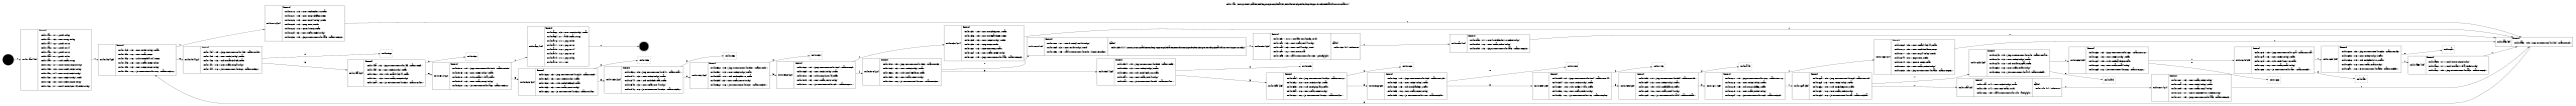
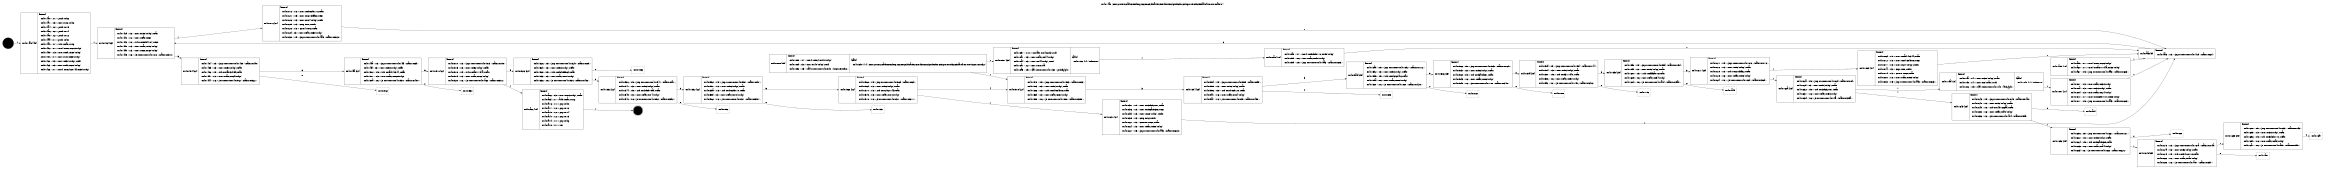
  digraph {
    label="0x4014a0 (/mnt/c/Users/mathe/Desktop/tcc/POCII/binaries/extr_linuxscriptsdtcdtc.c_is_power_of_2_Final-ollvm.out::main(0))"
    labelloc=t
    rankdir=LR
    node [shape=record]
    Entry [fillcolor=black height=0.3 shape=circle style=filled width=0.3]
    n2 [label="{\n     0x4014a0 [45]\l\n     | [instrs]\l\n     &nbsp;&nbsp;0x4014a0 \<+1\>: push %rbp\l\n     &nbsp;&nbsp;0x4014a1 \<+3\>: mov %rsp,%rbp\l\n     &nbsp;&nbsp;0x4014a4 \<+2\>: push %r15\l\n     &nbsp;&nbsp;0x4014a6 \<+2\>: push %r14\l\n     &nbsp;&nbsp;0x4014a8 \<+2\>: push %r12\l\n     &nbsp;&nbsp;0x4014aa \<+1\>: push %rbx\l\n     &nbsp;&nbsp;0x4014ab \<+7\>: sub $0xa0,%rsp\l\n     &nbsp;&nbsp;0x4014b2 \<+7\>: movl $0x0,-0x2c(%rbp)\l\n     &nbsp;&nbsp;0x4014b9 \<+3\>: mov %edi,-0x30(%rbp)\l\n     &nbsp;&nbsp;0x4014bc \<+4\>: mov %rsi,-0x38(%rbp)\l\n     &nbsp;&nbsp;0x4014c0 \<+3\>: mov -0x30(%rbp),%edi\l\n     &nbsp;&nbsp;0x4014c3 \<+3\>: mov %edi,-0x28(%rbp)\l\n     &nbsp;&nbsp;0x4014c6 \<+7\>: movl $0xc1b2014f,-0x58(%rbp)\l\n  }"]
    n3 [label="{\n     0x4014cd [23]\l\n     | [instrs]\l\n     &nbsp;&nbsp;0x4014cd \<+3\>: mov -0x58(%rbp),%eax\l\n     &nbsp;&nbsp;0x4014d0 \<+2\>: mov %eax,%ecx\l\n     &nbsp;&nbsp;0x4014d2 \<+6\>: sub $0x88bf4104,%ecx\l\n     &nbsp;&nbsp;0x4014d8 \<+3\>: mov %eax,-0x5c(%rbp)\l\n     &nbsp;&nbsp;0x4014db \<+3\>: mov %ecx,-0x60(%rbp)\l\n     &nbsp;&nbsp;0x4014de \<+6\>: je 000000000040181c \<main+0x37c\>\l\n  }"]
    n4 [label="{\n     0x40181c [27]\l\n     | [instrs]\l\n     &nbsp;&nbsp;0x40181c \<+5\>: mov $0xbecd9110,%eax\l\n     &nbsp;&nbsp;0x401821 \<+5\>: mov $0x21cbff52,%ecx\l\n     &nbsp;&nbsp;0x401826 \<+3\>: mov -0x24(%rbp),%edx\l\n     &nbsp;&nbsp;0x401829 \<+3\>: cmp $0x1,%edx\l\n     &nbsp;&nbsp;0x40182c \<+3\>: cmovl %ecx,%eax\l\n     &nbsp;&nbsp;0x40182f \<+3\>: mov %eax,-0x58(%rbp)\l\n     &nbsp;&nbsp;0x401832 \<+5\>: jmp 0000000000401aa3 \<main+0x603\>\l\n  }"]
    n5 [label="{\n     0x4014e4 [22]\l\n     | [instrs]\l\n     &nbsp;&nbsp;0x4014e4 \<+5\>: jmp 00000000004014e9 \<main+0x49\>\l\n     &nbsp;&nbsp;0x4014e9 \<+3\>: mov -0x5c(%rbp),%eax\l\n     &nbsp;&nbsp;0x4014ec \<+5\>: sub $0xab73d75f,%eax\l\n     &nbsp;&nbsp;0x4014f1 \<+3\>: mov %eax,-0x64(%rbp)\l\n     &nbsp;&nbsp;0x4014f4 \<+6\>: je 00000000004019c2 \<main+0x522\>\l\n  }"]
    n6 [label="{\n     0x401aa3 [5]\l\n     | [instrs]\l\n     &nbsp;&nbsp;0x401aa3 \<+5\>: jmp 00000000004014cd \<main+0x2d\>\l\n  }"]
    n7 [label="{\n     0x4019c2\l\n  }" style=dashed]
    n8 [label="{\n     0x4014fa [22]\l\n     | [instrs]\l\n     &nbsp;&nbsp;0x4014fa \<+5\>: jmp 00000000004014ff \<main+0x5f\>\l\n     &nbsp;&nbsp;0x4014ff \<+3\>: mov -0x5c(%rbp),%eax\l\n     &nbsp;&nbsp;0x401502 \<+5\>: sub $0xad740344,%eax\l\n     &nbsp;&nbsp;0x401507 \<+3\>: mov %eax,-0x68(%rbp)\l\n     &nbsp;&nbsp;0x40150a \<+6\>: je 0000000000401930 \<main+0x490\>\l\n  }"]
    n9 [label="{\n     0x401930\l\n  }" style=dashed]
    n10 [label="{\n     0x401510 [22]\l\n     | [instrs]\l\n     &nbsp;&nbsp;0x401510 \<+5\>: jmp 0000000000401515 \<main+0x75\>\l\n     &nbsp;&nbsp;0x401515 \<+3\>: mov -0x5c(%rbp),%eax\l\n     &nbsp;&nbsp;0x401518 \<+5\>: sub $0xae777d4a,%eax\l\n     &nbsp;&nbsp;0x40151d \<+3\>: mov %eax,-0x6c(%rbp)\l\n     &nbsp;&nbsp;0x401520 \<+6\>: je 0000000000401a6c \<main+0x5cc\>\l\n  }"]
    Exit [fillcolor=black height=0.3 peripheries=2 shape=circle style=filled width=0.3]
    n12 [label="{\n     0x401a6c [19]\l\n     | [instrs]\l\n     &nbsp;&nbsp;0x401a6c \<+3\>: mov -0x2c(%rbp),%eax\l\n     &nbsp;&nbsp;0x401a6f \<+7\>: add $0xa0,%rsp\l\n     &nbsp;&nbsp;0x401a76 \<+1\>: pop %rbx\l\n     &nbsp;&nbsp;0x401a77 \<+2\>: pop %r12\l\n     &nbsp;&nbsp;0x401a79 \<+2\>: pop %r14\l\n     &nbsp;&nbsp;0x401a7b \<+2\>: pop %r15\l\n     &nbsp;&nbsp;0x401a7d \<+1\>: pop %rbp\l\n     &nbsp;&nbsp;0x401a7e \<+1\>: ret\l\n  }"]
    n13 [label="{\n     0x401526 [22]\l\n     | [instrs]\l\n     &nbsp;&nbsp;0x401526 \<+5\>: jmp 000000000040152b \<main+0x8b\>\l\n     &nbsp;&nbsp;0x40152b \<+3\>: mov -0x5c(%rbp),%eax\l\n     &nbsp;&nbsp;0x40152e \<+5\>: sub $0xb2b995cd,%eax\l\n     &nbsp;&nbsp;0x401533 \<+3\>: mov %eax,-0x70(%rbp)\l\n     &nbsp;&nbsp;0x401536 \<+6\>: je 000000000040193c \<main+0x49c\>\l\n  }"]
    n14 [label="{\n     0x4016a7\l\n  }" style=dashed]
    n15 [label="{\n     0x40193c\l\n  }" style=dashed]
    n16 [label="{\n     0x40153c [22]\l\n     | [instrs]\l\n     &nbsp;&nbsp;0x40153c \<+5\>: jmp 0000000000401541 \<main+0xa1\>\l\n     &nbsp;&nbsp;0x401541 \<+3\>: mov -0x5c(%rbp),%eax\l\n     &nbsp;&nbsp;0x401544 \<+5\>: sub $0xbdeb78ab,%eax\l\n     &nbsp;&nbsp;0x401549 \<+3\>: mov %eax,-0x74(%rbp)\l\n     &nbsp;&nbsp;0x40154c \<+6\>: je 0000000000401852 \<main+0x3b2\>\l\n  }"]
    n17 [label="{\n     0x401a59 [19]\l\n     | [instrs]\l\n     &nbsp;&nbsp;0x401a59 \<+7\>: movl $0x0,-0x2c(%rbp)\l\n     &nbsp;&nbsp;0x401a60 \<+7\>: movl $0xae777d4a,-0x58(%rbp)\l\n     &nbsp;&nbsp;0x401a67 \<+5\>: jmp 0000000000401aa3 \<main+0x603\>\l\n  }"]
    n18 [label="{\n     0x401852\l\n  }" style=dashed]
    n19 [label="{\n     0x401552 [22]\l\n     | [instrs]\l\n     &nbsp;&nbsp;0x401552 \<+5\>: jmp 0000000000401557 \<main+0xb7\>\l\n     &nbsp;&nbsp;0x401557 \<+3\>: mov -0x5c(%rbp),%eax\l\n     &nbsp;&nbsp;0x40155a \<+5\>: sub $0xbecd9110,%eax\l\n     &nbsp;&nbsp;0x40155f \<+3\>: mov %eax,-0x78(%rbp)\l\n     &nbsp;&nbsp;0x401562 \<+6\>: je 0000000000401837 \<main+0x397\>\l\n  }"]
    n20 [label="{\n     0x40168e [25]\l\n     | [instrs]\l\n     &nbsp;&nbsp;0x40168e \<+5\>: jmp 0000000000401693 \<main+0x1f3\>\l\n     &nbsp;&nbsp;0x401693 \<+3\>: mov -0x5c(%rbp),%eax\l\n     &nbsp;&nbsp;0x401696 \<+5\>: sub $0x5d8d0710,%eax\l\n     &nbsp;&nbsp;0x40169b \<+6\>: mov %eax,-0xac(%rbp)\l\n     &nbsp;&nbsp;0x4016a1 \<+6\>: je 0000000000401a59 \<main+0x5b9\>\l\n  }"]
    n21 [label="{\n     0x401837\l\n  }" style=dashed]
    n22 [label="{\n     0x401568 [22]\l\n     | [instrs]\l\n     &nbsp;&nbsp;0x401568 \<+5\>: jmp 000000000040156d \<main+0xcd\>\l\n     &nbsp;&nbsp;0x40156d \<+3\>: mov -0x5c(%rbp),%eax\l\n     &nbsp;&nbsp;0x401570 \<+5\>: sub $0xc1b2014f,%eax\l\n     &nbsp;&nbsp;0x401575 \<+3\>: mov %eax,-0x7c(%rbp)\l\n     &nbsp;&nbsp;0x401578 \<+6\>: je 00000000004016b1 \<main+0x211\>\l\n  }"]
    n23 [label="{\n     0x401a97\l\n  }" style=dashed]
    n24 [label="{\n     0x4016b1 [27]\l\n     | [instrs]\l\n     &nbsp;&nbsp;0x4016b1 \<+5\>: mov $0x3dc520e1,%eax\l\n     &nbsp;&nbsp;0x4016b6 \<+5\>: mov $0x56a15c3e,%ecx\l\n     &nbsp;&nbsp;0x4016bb \<+3\>: mov -0x28(%rbp),%edx\l\n     &nbsp;&nbsp;0x4016be \<+3\>: cmp $0x2,%edx\l\n     &nbsp;&nbsp;0x4016c1 \<+3\>: cmovne %ecx,%eax\l\n     &nbsp;&nbsp;0x4016c4 \<+3\>: mov %eax,-0x58(%rbp)\l\n     &nbsp;&nbsp;0x4016c7 \<+5\>: jmp 0000000000401aa3 \<main+0x603\>\l\n  }"]
    n25 [label="{\n     0x40157e [22]\l\n     | [instrs]\l\n     &nbsp;&nbsp;0x40157e \<+5\>: jmp 0000000000401583 \<main+0xe3\>\l\n     &nbsp;&nbsp;0x401583 \<+3\>: mov -0x5c(%rbp),%eax\l\n     &nbsp;&nbsp;0x401586 \<+5\>: sub $0xd15e4508,%eax\l\n     &nbsp;&nbsp;0x40158b \<+3\>: mov %eax,-0x80(%rbp)\l\n     &nbsp;&nbsp;0x40158e \<+6\>: je 0000000000401888 \<main+0x3e8\>\l\n  }"]
    n26 [label="{\n     0x401675 [25]\l\n     | [instrs]\l\n     &nbsp;&nbsp;0x401675 \<+5\>: jmp 000000000040167a \<main+0x1da\>\l\n     &nbsp;&nbsp;0x40167a \<+3\>: mov -0x5c(%rbp),%eax\l\n     &nbsp;&nbsp;0x40167d \<+5\>: sub $0x57b0211e,%eax\l\n     &nbsp;&nbsp;0x401682 \<+6\>: mov %eax,-0xa8(%rbp)\l\n     &nbsp;&nbsp;0x401688 \<+6\>: je 0000000000401a97 \<main+0x5f7\>\l\n  }"]
    n27 [label="{\n     0x401888 [15]\l\n     | [instrs]\l\n     &nbsp;&nbsp;0x401888 \<+7\>: movl $0x64,-0x40(%rbp)\l\n     &nbsp;&nbsp;0x40188f \<+3\>: mov -0x40(%rbp),%edi\l\n     &nbsp;&nbsp;0x401892 \<+5\>: call 00000000004013d0 \<is_power_of_2\>\l\n     | [calls]\l\n     &nbsp;&nbsp;0x4013d0 \{1\} (/mnt/c/Users/mathe/Desktop/tcc/POCII/binaries/extr_linuxscriptsdtcdtc.c_is_power_of_2_Final-ollvm.out::is_power_of_2)\l\n  }"]
    n28 [label="{\n     0x401594 [25]\l\n     | [instrs]\l\n     &nbsp;&nbsp;0x401594 \<+5\>: jmp 0000000000401599 \<main+0xf9\>\l\n     &nbsp;&nbsp;0x401599 \<+3\>: mov -0x5c(%rbp),%eax\l\n     &nbsp;&nbsp;0x40159c \<+5\>: sub $0xd7ecb720,%eax\l\n     &nbsp;&nbsp;0x4015a1 \<+6\>: mov %eax,-0x84(%rbp)\l\n     &nbsp;&nbsp;0x4015a7 \<+6\>: je 00000000004018f8 \<main+0x458\>\l\n  }"]
    n29 [label="{\n     0x4016cc\l\n  }" style=dashed]
    n30 [label="{\n     0x401897 [23]\l\n     | [instrs]\l\n     &nbsp;&nbsp;0x401897 \<+10\>: movabs $0x4020f2,%rdi\l\n     &nbsp;&nbsp;0x4018a1 \<+3\>: mov %eax,-0x44(%rbp)\l\n     &nbsp;&nbsp;0x4018a4 \<+3\>: mov -0x44(%rbp),%esi\l\n     &nbsp;&nbsp;0x4018a7 \<+2\>: mov $0x0,%al\l\n     &nbsp;&nbsp;0x4018a9 \<+5\>: call 0000000000401030 \<printf@plt\>\l\n     | [calls]\l\n     &nbsp;&nbsp;0x401030 \{1\} (unknown)\l\n  }"]
    n31 [label="{\n     0x4018f8\l\n  }" style=dashed]
    n32 [label="{\n     0x4015ad [25]\l\n     | [instrs]\l\n     &nbsp;&nbsp;0x4015ad \<+5\>: jmp 00000000004015b2 \<main+0x112\>\l\n     &nbsp;&nbsp;0x4015b2 \<+3\>: mov -0x5c(%rbp),%eax\l\n     &nbsp;&nbsp;0x4015b5 \<+5\>: sub $0xdc2c24bc,%eax\l\n     &nbsp;&nbsp;0x4015ba \<+6\>: mov %eax,-0x88(%rbp)\l\n     &nbsp;&nbsp;0x4015c0 \<+6\>: je 00000000004018c0 \<main+0x420\>\l\n  }"]
    n33 [label="{\n     0x40165c [25]\l\n     | [instrs]\l\n     &nbsp;&nbsp;0x40165c \<+5\>: jmp 0000000000401661 \<main+0x1c1\>\l\n     &nbsp;&nbsp;0x401661 \<+3\>: mov -0x5c(%rbp),%eax\l\n     &nbsp;&nbsp;0x401664 \<+5\>: sub $0x56a15c3e,%eax\l\n     &nbsp;&nbsp;0x401669 \<+6\>: mov %eax,-0xa4(%rbp)\l\n     &nbsp;&nbsp;0x40166f \<+6\>: je 00000000004016cc \<main+0x22c\>\l\n  }"]
    n34 [label="{\n     0x4018ae [18]\l\n     | [instrs]\l\n     &nbsp;&nbsp;0x4018ae \<+7\>: movl $0x5d8d0710,-0x58(%rbp)\l\n     &nbsp;&nbsp;0x4018b5 \<+6\>: mov %eax,-0xb0(%rbp)\l\n     &nbsp;&nbsp;0x4018bb \<+5\>: jmp 0000000000401aa3 \<main+0x603\>\l\n  }"]
    n35 [label="{\n     0x4018c0\l\n  }" style=dashed]
    n36 [label="{\n     0x4015c6 [25]\l\n     | [instrs]\l\n     &nbsp;&nbsp;0x4015c6 \<+5\>: jmp 00000000004015cb \<main+0x12b\>\l\n     &nbsp;&nbsp;0x4015cb \<+3\>: mov -0x5c(%rbp),%eax\l\n     &nbsp;&nbsp;0x4015ce \<+5\>: sub $0xf2a0f831,%eax\l\n     &nbsp;&nbsp;0x4015d3 \<+6\>: mov %eax,-0x8c(%rbp)\l\n     &nbsp;&nbsp;0x4015d9 \<+6\>: je 00000000004017ee \<main+0x34e\>\l\n  }"]
    n37 [label="{\n     0x401a7f\l\n  }" style=dashed]
    n38 [label="{\n     0x4017ee\l\n  }" style=dashed]
    n39 [label="{\n     0x4015df [25]\l\n     | [instrs]\l\n     &nbsp;&nbsp;0x4015df \<+5\>: jmp 00000000004015e4 \<main+0x144\>\l\n     &nbsp;&nbsp;0x4015e4 \<+3\>: mov -0x5c(%rbp),%eax\l\n     &nbsp;&nbsp;0x4015e7 \<+5\>: sub $0xf3177f40,%eax\l\n     &nbsp;&nbsp;0x4015ec \<+6\>: mov %eax,-0x90(%rbp)\l\n     &nbsp;&nbsp;0x4015f2 \<+6\>: je 000000000040175c \<main+0x2bc\>\l\n  }"]
    n40 [label="{\n     0x40175c\l\n  }" style=dashed]
    n41 [label="{\n     0x4015f8 [25]\l\n     | [instrs]\l\n     &nbsp;&nbsp;0x4015f8 \<+5\>: jmp 00000000004015fd \<main+0x15d\>\l\n     &nbsp;&nbsp;0x4015fd \<+3\>: mov -0x5c(%rbp),%eax\l\n     &nbsp;&nbsp;0x401600 \<+5\>: sub $0xfbfca01e,%eax\l\n     &nbsp;&nbsp;0x401605 \<+6\>: mov %eax,-0x94(%rbp)\l\n     &nbsp;&nbsp;0x40160b \<+6\>: je 0000000000401a4d \<main+0x5ad\>\l\n  }"]
    n42 [label="{\n     0x401a4d\l\n  }" style=dashed]
    n43 [label="{\n     0x401611 [25]\l\n     | [instrs]\l\n     &nbsp;&nbsp;0x401611 \<+5\>: jmp 0000000000401616 \<main+0x176\>\l\n     &nbsp;&nbsp;0x401616 \<+3\>: mov -0x5c(%rbp),%eax\l\n     &nbsp;&nbsp;0x401619 \<+5\>: sub $0x21cbff52,%eax\l\n     &nbsp;&nbsp;0x40161e \<+6\>: mov %eax,-0x98(%rbp)\l\n     &nbsp;&nbsp;0x401624 \<+6\>: je 000000000040186d \<main+0x3cd\>\l\n  }"]
    n44 [label="{\n     0x401807 [21]\l\n     | [instrs]\l\n     &nbsp;&nbsp;0x401807 \<+3\>: mov %eax,-0x3c(%rbp)\l\n     &nbsp;&nbsp;0x40180a \<+3\>: mov -0x3c(%rbp),%eax\l\n     &nbsp;&nbsp;0x40180d \<+3\>: mov %eax,-0x24(%rbp)\l\n     &nbsp;&nbsp;0x401810 \<+7\>: movl $0x88bf4104,-0x58(%rbp)\l\n     &nbsp;&nbsp;0x401817 \<+5\>: jmp 0000000000401aa3 \<main+0x603\>\l\n  }"]
    n45 [label="{\n     0x40186d [27]\l\n     | [instrs]\l\n     &nbsp;&nbsp;0x40186d \<+5\>: mov $0xad740344,%eax\l\n     &nbsp;&nbsp;0x401872 \<+5\>: mov $0xd15e4508,%ecx\l\n     &nbsp;&nbsp;0x401877 \<+3\>: mov -0x24(%rbp),%edx\l\n     &nbsp;&nbsp;0x40187a \<+3\>: cmp $0x0,%edx\l\n     &nbsp;&nbsp;0x40187d \<+3\>: cmove %ecx,%eax\l\n     &nbsp;&nbsp;0x401880 \<+3\>: mov %eax,-0x58(%rbp)\l\n     &nbsp;&nbsp;0x401883 \<+5\>: jmp 0000000000401aa3 \<main+0x603\>\l\n  }"]
    n46 [label="{\n     0x40162a [25]\l\n     | [instrs]\l\n     &nbsp;&nbsp;0x40162a \<+5\>: jmp 000000000040162f \<main+0x18f\>\l\n     &nbsp;&nbsp;0x40162f \<+3\>: mov -0x5c(%rbp),%eax\l\n     &nbsp;&nbsp;0x401632 \<+5\>: sub $0x3dc520e1,%eax\l\n     &nbsp;&nbsp;0x401637 \<+6\>: mov %eax,-0x9c(%rbp)\l\n     &nbsp;&nbsp;0x40163d \<+6\>: je 00000000004017fa \<main+0x35a\>\l\n  }"]
    n47 [label="{\n     0x401643 [25]\l\n     | [instrs]\l\n     &nbsp;&nbsp;0x401643 \<+5\>: jmp 0000000000401648 \<main+0x1a8\>\l\n     &nbsp;&nbsp;0x401648 \<+3\>: mov -0x5c(%rbp),%eax\l\n     &nbsp;&nbsp;0x40164b \<+5\>: sub $0x4b7826aa,%eax\l\n     &nbsp;&nbsp;0x401650 \<+6\>: mov %eax,-0xa0(%rbp)\l\n     &nbsp;&nbsp;0x401656 \<+6\>: je 0000000000401a7f \<main+0x5df\>\l\n  }"]
    n48 [label="{\n     0x4017fa [13]\l\n     | [instrs]\l\n     &nbsp;&nbsp;0x4017fa \<+4\>: mov -0x38(%rbp),%rax\l\n     &nbsp;&nbsp;0x4017fe \<+4\>: mov 0x8(%rax),%rdi\l\n     &nbsp;&nbsp;0x401802 \<+5\>: call 0000000000401040 \<atoi@plt\>\l\n     | [calls]\l\n     &nbsp;&nbsp;0x401040 \{1\} (unknown)\l\n  }"]
    Entry -> n2 [label=" 1"]
    n2 -> n3 [label=" 1"]
    n3 -> n4 [label=" 1"]
    n3 -> n5 [label=" 6"]
    n4 -> n6 [label=" 1"]
    n5 -> n7 [label=" 0"]
    n5 -> n8 [label=" 6"]
    n6 -> n3 [label=" 6"]
    n8 -> n9 [label=" 0"]
    n8 -> n10 [label=" 6"]
    n10 -> n12 [label=" 1"]
    n10 -> n13 [label=" 5"]
    n12 -> Exit [label=" 1"]
    n13 -> n15 [label=" 0"]
    n13 -> n16 [label=" 5"]
    n16 -> n18 [label=" 0"]
    n16 -> n19 [label=" 5"]
    n17 -> n6 [label=" 1"]
    n19 -> n21 [label=" 0"]
    n19 -> n22 [label=" 5"]
    n20 -> n14 [label=" 0"]
-   n20 -> n17 [label=" 1"]
    n22 -> n24 [label=" 1"]
    n22 -> n25 [label=" 4"]
    n24 -> n6 [label=" 1"]
-   n25 -> n27 [label=" 1"]
+   n27 -> n25 [label=" 1"]
    n25 -> n28 [label=" 3"]
    n26 -> n20 [label=" 1"]
    n26 -> n23 [label=" 0"]
    n27 -> n30 [label=" 1"]
    n28 -> n31 [label=" 0"]
    n28 -> n32 [label=" 3"]
    n30 -> n34 [label=" 1"]
    n32 -> n35 [label=" 0"]
    n32 -> n36 [label=" 3"]
    n33 -> n26 [label=" 1"]
    n33 -> n29 [label=" 0"]
    n34 -> n6 [label=" 1"]
    n36 -> n38 [label=" 0"]
    n36 -> n39 [label=" 3"]
    n39 -> n40 [label=" 0"]
    n39 -> n41 [label=" 3"]
    n41 -> n42 [label=" 2"]
    n41 -> n43 [label=" 3"]
    n43 -> n45 [label=" 1"]
    n43 -> n46 [label=" 1"]
    n44 -> n6 [label=" 1"]
    n45 -> n6 [label=" 1"]
    n46 -> n47 [label=" 1"]
    n46 -> n48 [label=" 1"]
    n47 -> n33 [label=" 1"]
    n47 -> n37 [label=" 0"]
    n48 -> n44 [label=" 1"]
  }
